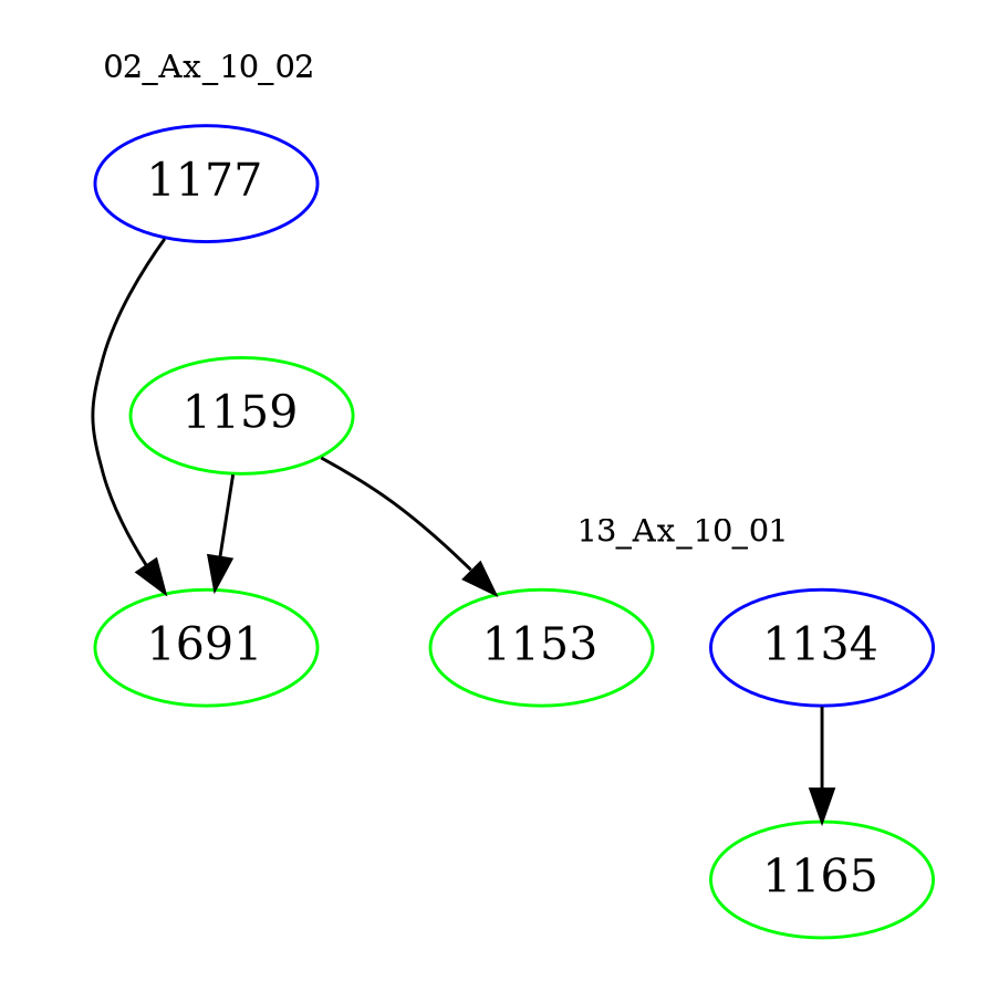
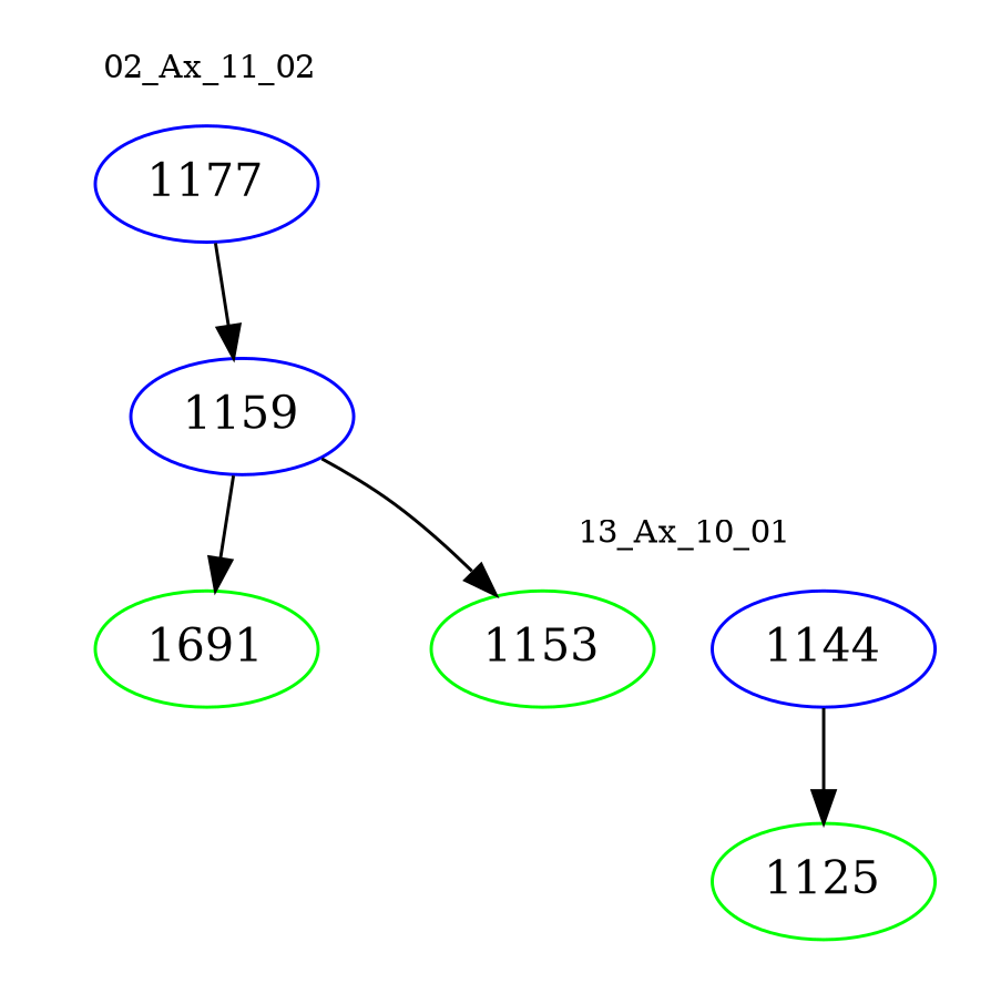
  digraph {
    fontname="DejaVu Serif"
    node [color=green fontname="DejaVu Serif"]
    edge [color=black fontname="DejaVu Serif"]
    n1 [color=blue label=1177]
-   n2 [label=1159]
+   n2 [color=blue label=1159]
    n3 [label=1691]
-   n4 [color=blue label=1134]
-   n5 [label=1165]
+   n4 [color=blue label=1144]
+   n5 [label=1125]
    n6 [label=1153]
    subgraph cluster_1 {
      color=white
      fontsize=10
-     label="02_Ax_10_02"
+     label="02_Ax_11_02"
      n1
      n2
      n3
    }
    subgraph cluster_2 {
      color=white
      fontsize=10
      label="13_Ax_10_01"
      n4
      n5
      n6
    }
-   n1 -> n3
+   n1 -> n2
    n2 -> n3
    n2 -> n6
    n4 -> n5
  }
